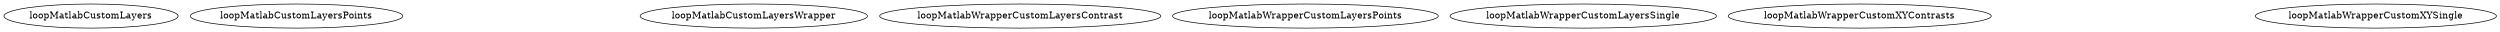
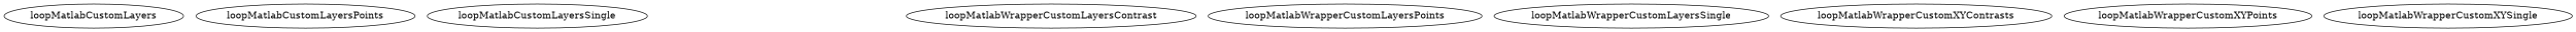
  digraph {
    loopMatlabCustomLayers
    loopMatlabCustomLayersPoints
-   loopMatlabCustomLayersWrapper
+   loopMatlabCustomLayersSingle
    loopMatlabWrapperCustomLayersContrast
    loopMatlabWrapperCustomLayersPoints
    loopMatlabWrapperCustomLayersSingle
    loopMatlabWrapperCustomXYContrasts
+   loopMatlabWrapperCustomXYPoints
    loopMatlabWrapperCustomXYSingle
  }
